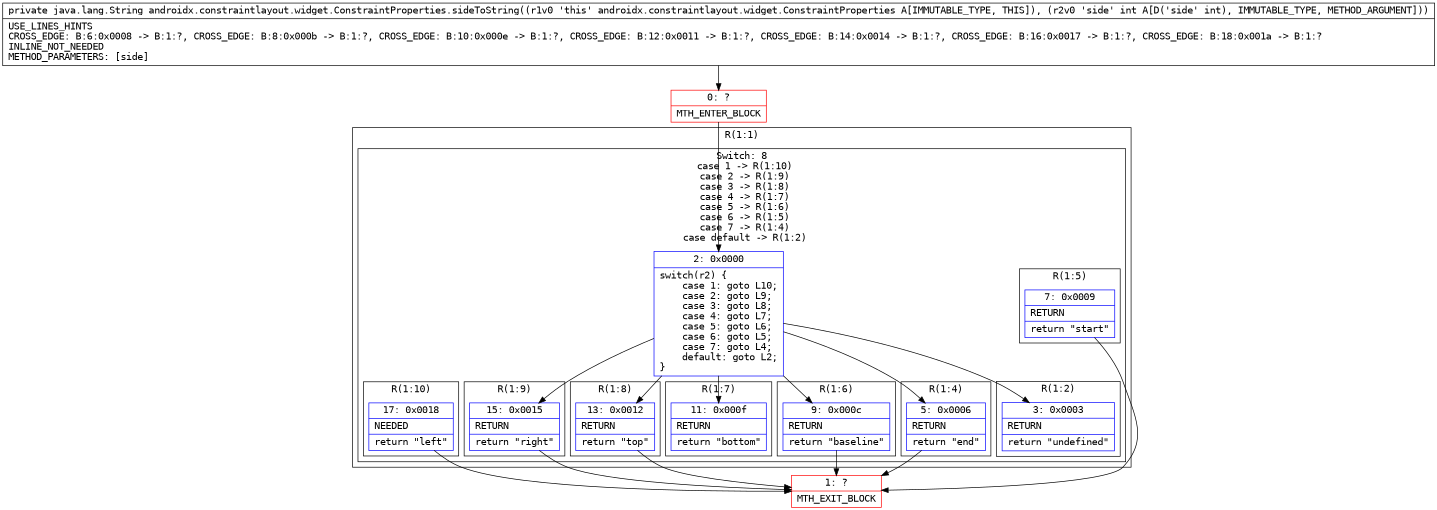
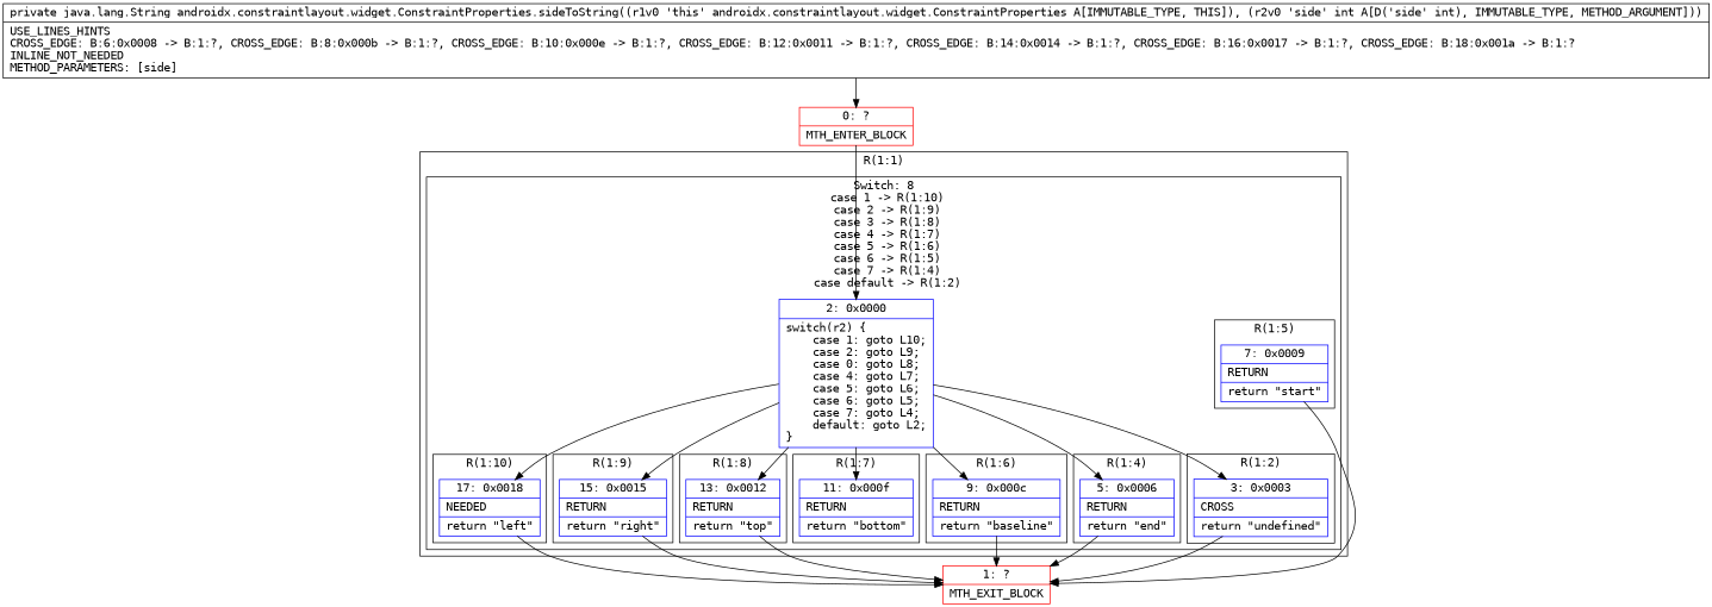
  digraph {
    fontname="DejaVu Sans Mono"
    node [color=blue fontname="DejaVu Sans Mono" shape=record]
    edge [fontname="DejaVu Sans Mono"]
    n1 [label="{17\:\ 0x0018|NEEDED\l|return \"left\"\l}"]
    n2 [label="{15\:\ 0x0015|RETURN\l|return \"right\"\l}"]
    n3 [label="{13\:\ 0x0012|RETURN\l|return \"top\"\l}"]
    n4 [label="{11\:\ 0x000f|RETURN\l|return \"bottom\"\l}"]
    n5 [label="{9\:\ 0x000c|RETURN\l|return \"baseline\"\l}"]
    n6 [label="{7\:\ 0x0009|RETURN\l|return \"start\"\l}"]
    n7 [label="{5\:\ 0x0006|RETURN\l|return \"end\"\l}"]
-   n8 [label="{3\:\ 0x0003|RETURN\l|return \"undefined\"\l}"]
-   n9 [label="{2\:\ 0x0000|switch(r2) \{\l    case 1: goto L10;\l    case 2: goto L9;\l    case 3: goto L8;\l    case 4: goto L7;\l    case 5: goto L6;\l    case 6: goto L5;\l    case 7: goto L4;\l    default: goto L2;\l\}\l}"]
+   n8 [label="{3\:\ 0x0003|CROSS\l|return \"undefined\"\l}"]
+   n9 [label="{2\:\ 0x0000|switch(r2) \{\l    case 1: goto L10;\l    case 2: goto L9;\l    case 0: goto L8;\l    case 4: goto L7;\l    case 5: goto L6;\l    case 6: goto L5;\l    case 7: goto L4;\l    default: goto L2;\l\}\l}"]
    n10 [color=red label="{1\:\ ?|MTH_EXIT_BLOCK\l}"]
    n11 [color=red label="{0\:\ ?|MTH_ENTER_BLOCK\l}"]
    n12 [label="{private java.lang.String androidx.constraintlayout.widget.ConstraintProperties.sideToString((r1v0 'this' androidx.constraintlayout.widget.ConstraintProperties A[IMMUTABLE_TYPE, THIS]), (r2v0 'side' int A[D('side' int), IMMUTABLE_TYPE, METHOD_ARGUMENT]))  | USE_LINES_HINTS\lCROSS_EDGE: B:6:0x0008 \-\> B:1:?, CROSS_EDGE: B:8:0x000b \-\> B:1:?, CROSS_EDGE: B:10:0x000e \-\> B:1:?, CROSS_EDGE: B:12:0x0011 \-\> B:1:?, CROSS_EDGE: B:14:0x0014 \-\> B:1:?, CROSS_EDGE: B:16:0x0017 \-\> B:1:?, CROSS_EDGE: B:18:0x001a \-\> B:1:?\lINLINE_NOT_NEEDED\lMETHOD_PARAMETERS: [side]\l}" color=""]
    subgraph cluster_1 {
      label="R(1:1)"
      subgraph cluster_2 {
        label="Switch: 8\n case 1 -> R(1:10)\n case 2 -> R(1:9)\n case 3 -> R(1:8)\n case 4 -> R(1:7)\n case 5 -> R(1:6)\n case 6 -> R(1:5)\n case 7 -> R(1:4)\n case default -> R(1:2)"
        n9
        subgraph cluster_3 {
          label="R(1:10)"
          n1
        }
        subgraph cluster_4 {
          label="R(1:9)"
          n2
        }
        subgraph cluster_5 {
          label="R(1:8)"
          n3
        }
        subgraph cluster_6 {
          label="R(1:7)"
          n4
        }
        subgraph cluster_7 {
          label="R(1:6)"
          n5
        }
        subgraph cluster_8 {
          label="R(1:5)"
          n6
        }
        subgraph cluster_9 {
          label="R(1:4)"
          n7
        }
        subgraph cluster_10 {
          label="R(1:2)"
          n8
        }
      }
    }
    n1 -> n10
    n2 -> n10
    n3 -> n10
    n5 -> n10
    n6 -> n10
    n7 -> n10
+   n8 -> n10
+   n9 -> n1
    n9 -> n2
    n9 -> n3
    n9 -> n4
    n9 -> n5
    n9 -> n7
    n9 -> n8
    n11 -> n9
    n12 -> n11
  }
